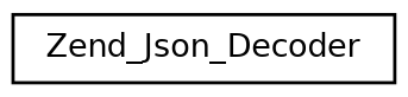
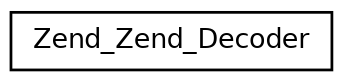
  digraph {
    rankdir=TB
-   n1 [color=black fillcolor=white fontname=Helvetica fontsize=10 height=0.2 label=Zend_Json_Decoder shape=record style=filled width=0.4]
+   n1 [color=black fillcolor=white fontname=Helvetica fontsize=10 height=0.2 label=Zend_Zend_Decoder shape=record style=filled width=0.4]
  }
